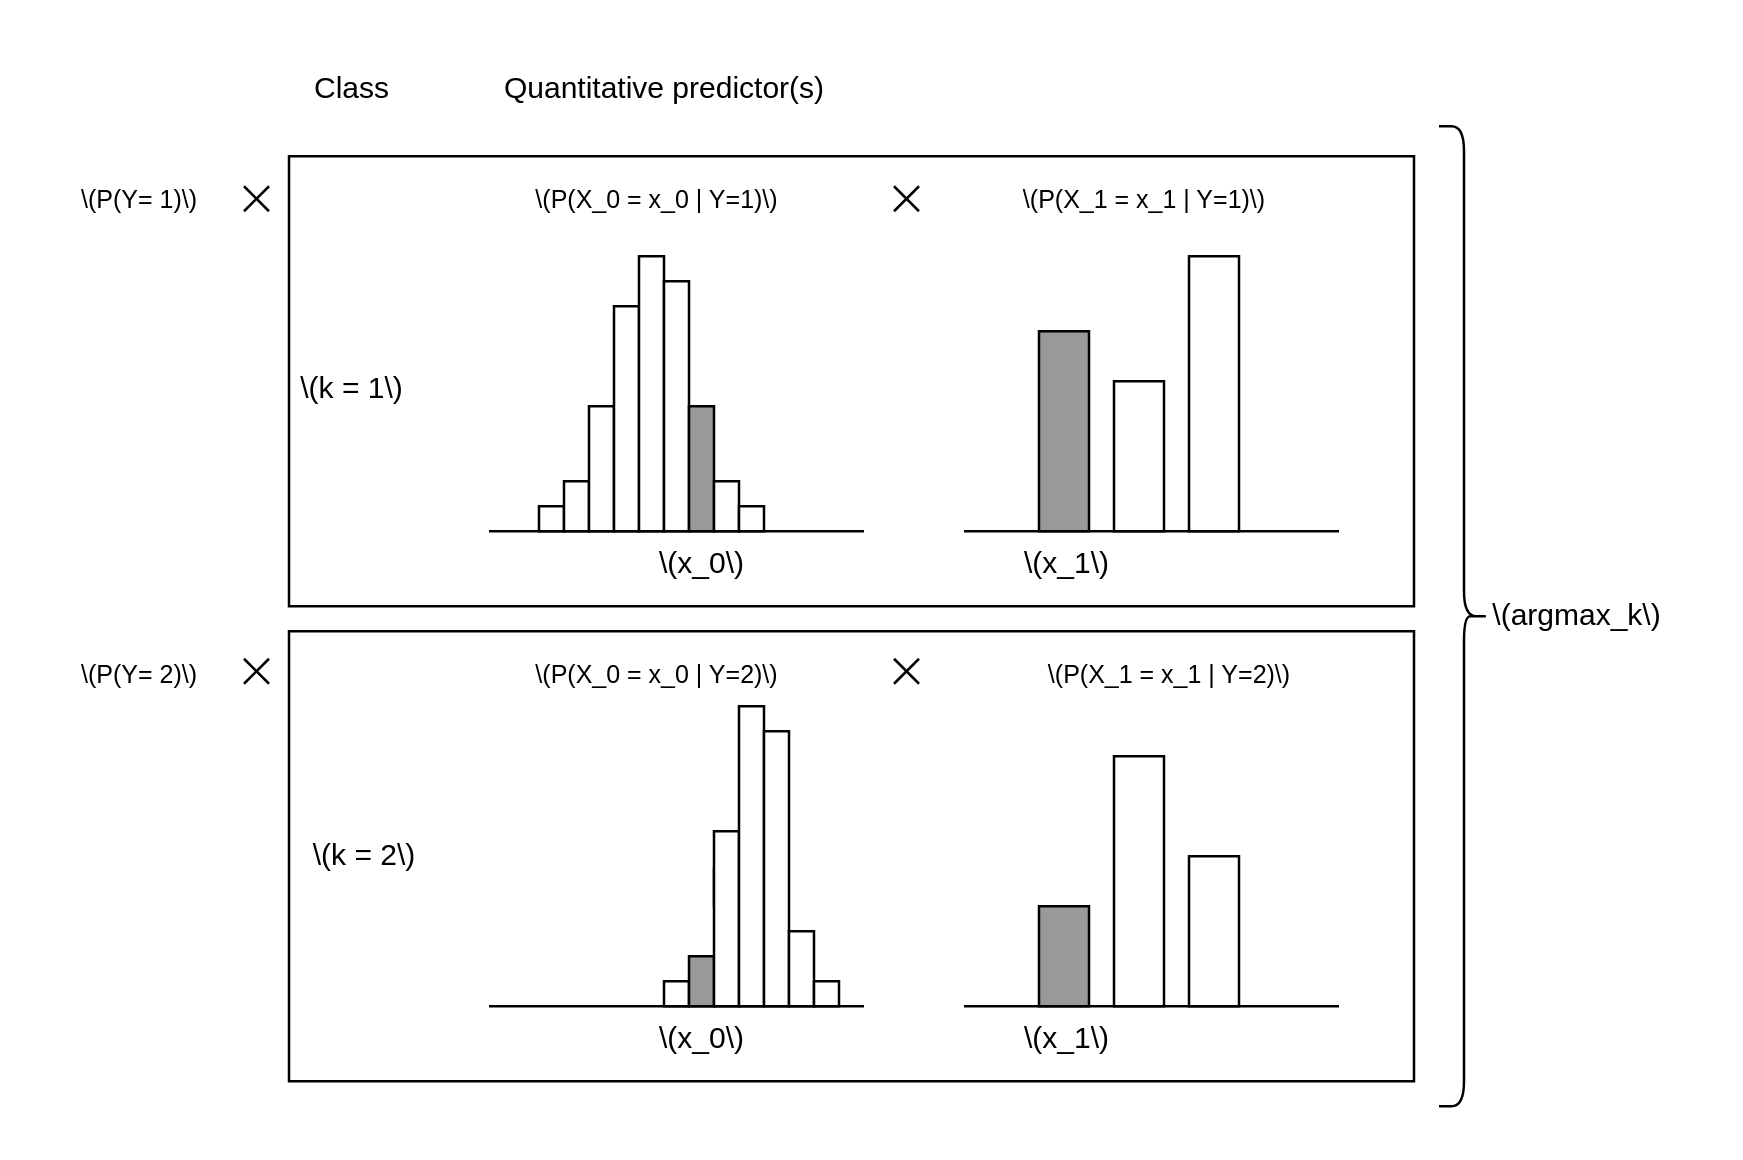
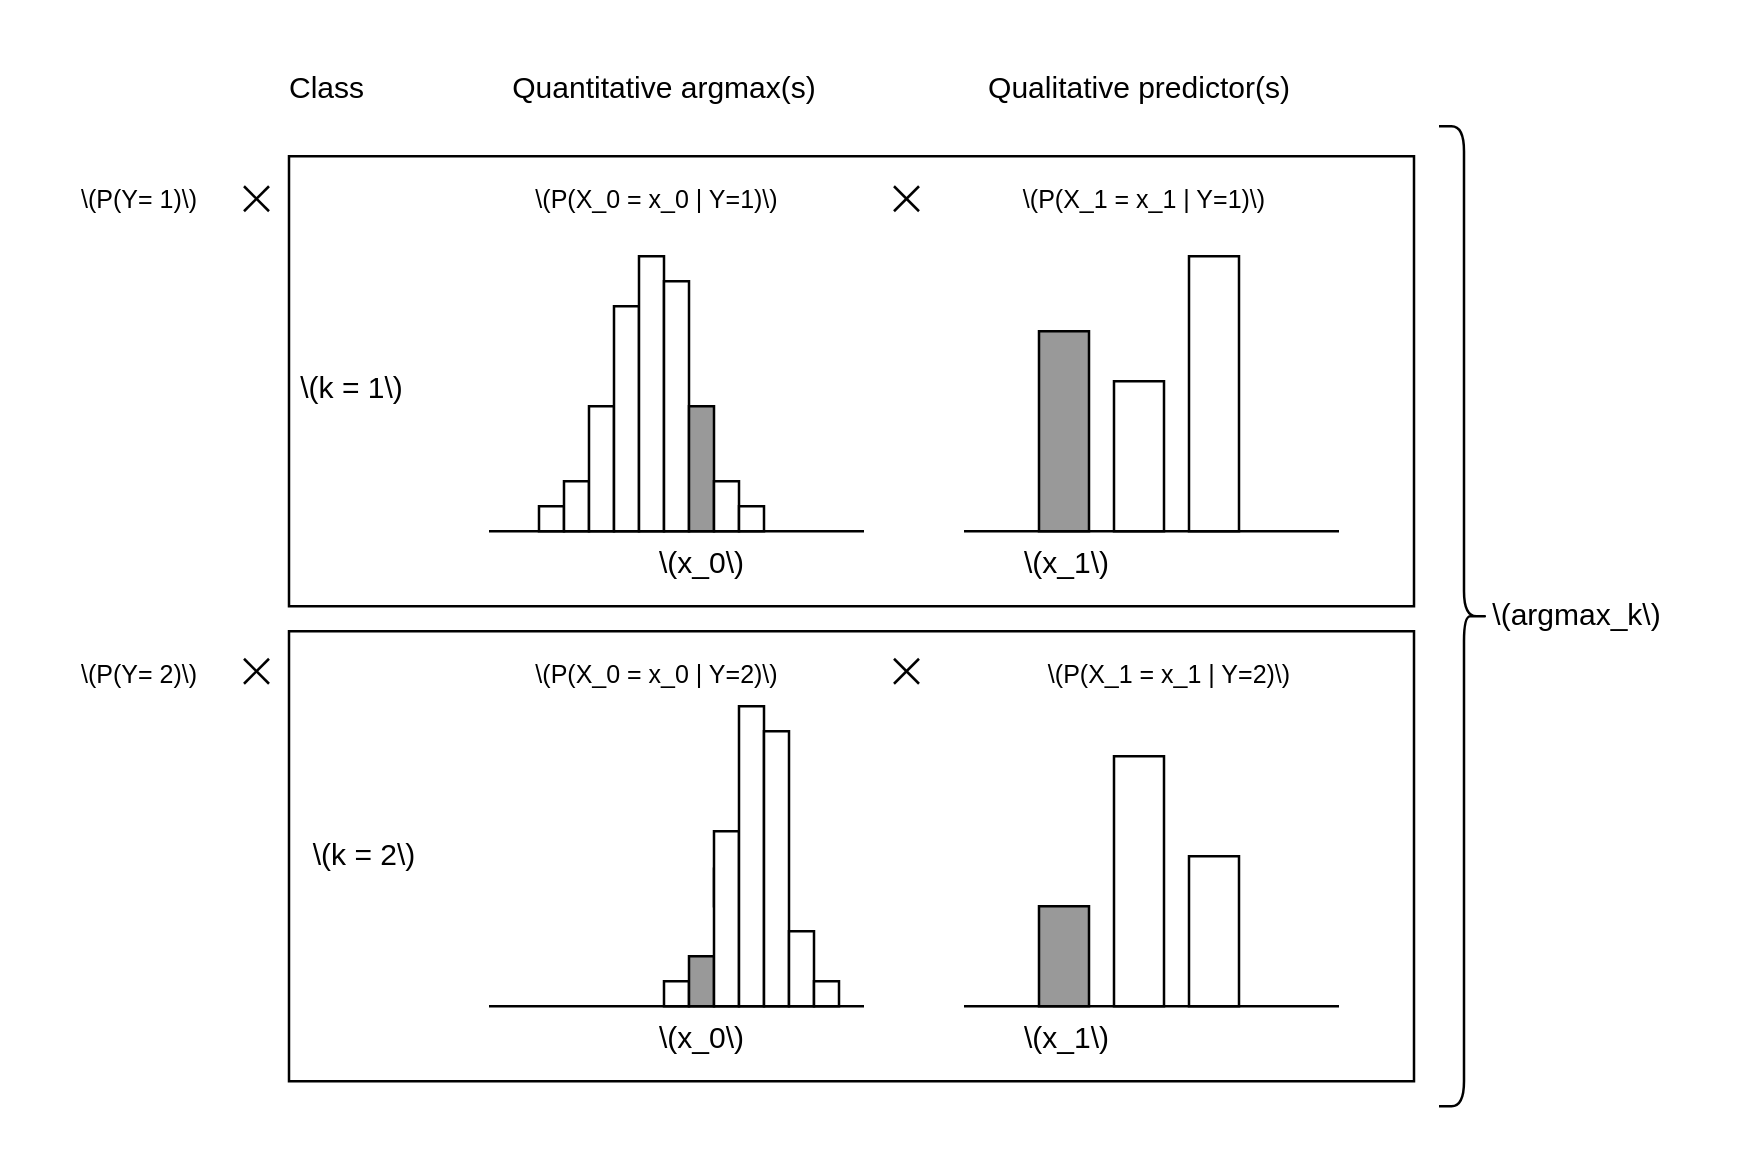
  <mxCell id="0" />
  <mxCell id="1" parent="0" />
  <mxCell id="2" value="" style="rounded=0;whiteSpace=wrap;html=1;" vertex="1" parent="1"><mxGeometry x="115" y="62" width="450" height="180" as="geometry" /></mxCell>
  <mxCell id="3" value="" style="rounded=0;whiteSpace=wrap;html=1;" vertex="1" parent="1"><mxGeometry x="115" y="252" width="450" height="180" as="geometry" /></mxCell>
  <mxCell id="4" value="" style="endArrow=none;html=1;rounded=0;" edge="1" parent="1"><mxGeometry width="50" height="50" relative="1" as="geometry"><mxPoint x="195" y="212" as="sourcePoint" /><mxPoint x="345" y="212" as="targetPoint" /></mxGeometry></mxCell>
  <mxCell id="5" value="" style="rounded=0;whiteSpace=wrap;html=1;" vertex="1" parent="1"><mxGeometry x="215" y="202" width="10" height="10" as="geometry" /></mxCell>
  <mxCell id="6" value="" style="rounded=0;whiteSpace=wrap;html=1;" vertex="1" parent="1"><mxGeometry x="225" y="192" width="10" height="20" as="geometry" /></mxCell>
  <mxCell id="7" value="" style="rounded=0;whiteSpace=wrap;html=1;" vertex="1" parent="1"><mxGeometry x="235" y="162" width="10" height="50" as="geometry" /></mxCell>
  <mxCell id="8" value="" style="rounded=0;whiteSpace=wrap;html=1;" vertex="1" parent="1"><mxGeometry x="245" y="122" width="10" height="90" as="geometry" /></mxCell>
  <mxCell id="9" value="" style="rounded=0;whiteSpace=wrap;html=1;" vertex="1" parent="1"><mxGeometry x="255" y="102" width="10" height="110" as="geometry" /></mxCell>
  <mxCell id="10" value="" style="rounded=0;whiteSpace=wrap;html=1;" vertex="1" parent="1"><mxGeometry x="265" y="112" width="10" height="100" as="geometry" /></mxCell>
  <mxCell id="11" value="" style="rounded=0;whiteSpace=wrap;html=1;fillColor=#999999;" vertex="1" parent="1"><mxGeometry x="275" y="162" width="10" height="50" as="geometry" /></mxCell>
  <mxCell id="12" value="" style="rounded=0;whiteSpace=wrap;html=1;" vertex="1" parent="1"><mxGeometry x="285" y="192" width="10" height="20" as="geometry" /></mxCell>
  <mxCell id="13" value="" style="rounded=0;whiteSpace=wrap;html=1;" vertex="1" parent="1"><mxGeometry x="295" y="202" width="10" height="10" as="geometry" /></mxCell>
  <mxCell id="14" value="" style="endArrow=none;html=1;rounded=0;" edge="1" parent="1"><mxGeometry width="50" height="50" relative="1" as="geometry"><mxPoint x="195" y="402" as="sourcePoint" /><mxPoint x="345" y="402" as="targetPoint" /></mxGeometry></mxCell>
  <mxCell id="15" value="" style="rounded=0;whiteSpace=wrap;html=1;" vertex="1" parent="1"><mxGeometry x="265" y="392" width="10" height="10" as="geometry" /></mxCell>
  <mxCell id="16" value="" style="edgeStyle=orthogonalEdgeStyle;rounded=0;orthogonalLoop=1;jettySize=auto;html=1;" edge="1" parent="1" source="17" target="20"><mxGeometry relative="1" as="geometry" /></mxCell>
  <mxCell id="17" value="" style="rounded=0;whiteSpace=wrap;html=1;fillColor=#999999;" vertex="1" parent="1"><mxGeometry x="275" y="382" width="10" height="20" as="geometry" /></mxCell>
  <mxCell id="18" value="" style="rounded=0;whiteSpace=wrap;html=1;" vertex="1" parent="1"><mxGeometry x="285" y="332" width="10" height="70" as="geometry" /></mxCell>
  <mxCell id="19" value="" style="rounded=0;whiteSpace=wrap;html=1;" vertex="1" parent="1"><mxGeometry x="295" y="282" width="10" height="120" as="geometry" /></mxCell>
  <mxCell id="20" value="" style="rounded=0;whiteSpace=wrap;html=1;" vertex="1" parent="1"><mxGeometry x="305" y="292" width="10" height="110" as="geometry" /></mxCell>
  <mxCell id="21" value="" style="rounded=0;whiteSpace=wrap;html=1;" vertex="1" parent="1"><mxGeometry x="315" y="372" width="10" height="30" as="geometry" /></mxCell>
  <mxCell id="22" value="" style="rounded=0;whiteSpace=wrap;html=1;" vertex="1" parent="1"><mxGeometry x="325" y="392" width="10" height="10" as="geometry" /></mxCell>
  <mxCell id="23" value="\(x_0\)" style="text;html=1;align=center;verticalAlign=middle;resizable=0;points=[];autosize=1;strokeColor=none;fillColor=none;" vertex="1" parent="1"><mxGeometry x="250" y="400" width="60" height="30" as="geometry" /></mxCell>
  <mxCell id="24" value="\(k = 1\)" style="text;html=1;align=center;verticalAlign=middle;resizable=0;points=[];autosize=1;strokeColor=none;fillColor=none;" vertex="1" parent="1"><mxGeometry x="110" y="140" width="60" height="30" as="geometry" /></mxCell>
  <mxCell id="25" value="\(k = 2\)" style="text;html=1;align=center;verticalAlign=middle;resizable=0;points=[];autosize=1;strokeColor=none;fillColor=none;" vertex="1" parent="1"><mxGeometry x="115" y="327" width="60" height="30" as="geometry" /></mxCell>
- <mxCell id="26" value="Class" style="text;html=1;align=center;verticalAlign=middle;resizable=0;points=[];autosize=1;strokeColor=none;fillColor=none;" vertex="1" parent="1"><mxGeometry x="115" y="20" width="50" height="30" as="geometry" /></mxCell>
- <mxCell id="27" value="Quantitative predictor(s)" style="text;html=1;align=center;verticalAlign=middle;resizable=0;points=[];autosize=1;strokeColor=none;fillColor=none;" vertex="1" parent="1"><mxGeometry x="190" y="20" width="150" height="30" as="geometry" /></mxCell>
+ <mxCell id="26" value="Class" style="text;html=1;align=center;verticalAlign=middle;resizable=0;points=[];autosize=1;strokeColor=none;fillColor=none;" vertex="1" parent="1"><mxGeometry x="105" y="20" width="50" height="30" as="geometry" /></mxCell>
+ <mxCell id="27" value="Quantitative argmax(s)" style="text;html=1;align=center;verticalAlign=middle;resizable=0;points=[];autosize=1;strokeColor=none;fillColor=none;" vertex="1" parent="1"><mxGeometry x="190" y="20" width="150" height="30" as="geometry" /></mxCell>
+ <mxCell id="28" value="Qualitative predictor(s)" style="text;html=1;align=center;verticalAlign=middle;resizable=0;points=[];autosize=1;strokeColor=none;fillColor=none;" vertex="1" parent="1"><mxGeometry x="385" y="20" width="140" height="30" as="geometry" /></mxCell>
  <mxCell id="29" value="" style="endArrow=none;html=1;rounded=0;" edge="1" parent="1"><mxGeometry width="50" height="50" relative="1" as="geometry"><mxPoint x="385" y="212" as="sourcePoint" /><mxPoint x="535" y="212" as="targetPoint" /></mxGeometry></mxCell>
  <mxCell id="30" value="" style="rounded=0;whiteSpace=wrap;html=1;fillColor=#999999;" vertex="1" parent="1"><mxGeometry x="415" y="132" width="20" height="80" as="geometry" /></mxCell>
  <mxCell id="31" value="" style="rounded=0;whiteSpace=wrap;html=1;" vertex="1" parent="1"><mxGeometry x="445" y="152" width="20" height="60" as="geometry" /></mxCell>
  <mxCell id="32" value="" style="rounded=0;whiteSpace=wrap;html=1;" vertex="1" parent="1"><mxGeometry x="475" y="102" width="20" height="110" as="geometry" /></mxCell>
  <mxCell id="33" value="" style="endArrow=none;html=1;rounded=0;" edge="1" parent="1"><mxGeometry width="50" height="50" relative="1" as="geometry"><mxPoint x="385" y="402" as="sourcePoint" /><mxPoint x="535" y="402" as="targetPoint" /></mxGeometry></mxCell>
  <mxCell id="34" value="" style="rounded=0;whiteSpace=wrap;html=1;fillColor=#999999;" vertex="1" parent="1"><mxGeometry x="415" y="362" width="20" height="40" as="geometry" /></mxCell>
  <mxCell id="35" value="" style="rounded=0;whiteSpace=wrap;html=1;" vertex="1" parent="1"><mxGeometry x="445" y="302" width="20" height="100" as="geometry" /></mxCell>
  <mxCell id="36" value="" style="rounded=0;whiteSpace=wrap;html=1;" vertex="1" parent="1"><mxGeometry x="475" y="342" width="20" height="60" as="geometry" /></mxCell>
  <mxCell id="37" value="\(x_1\)" style="text;html=1;align=center;verticalAlign=middle;resizable=0;points=[];autosize=1;strokeColor=none;fillColor=none;" vertex="1" parent="1"><mxGeometry x="396" y="400" width="60" height="30" as="geometry" /></mxCell>
  <mxCell id="38" value="\(P(X_0 = x_0 | Y=1)\)" style="text;html=1;align=center;verticalAlign=middle;resizable=0;points=[];autosize=1;strokeColor=none;fillColor=none;fontSize=10;" vertex="1" parent="1"><mxGeometry x="202" y="64" width="120" height="30" as="geometry" /></mxCell>
  <mxCell id="39" value="\(P(X_1 = x_1 | Y=1)\)" style="text;html=1;align=center;verticalAlign=middle;resizable=0;points=[];autosize=1;strokeColor=none;fillColor=none;fontSize=10;" vertex="1" parent="1"><mxGeometry x="397" y="64" width="120" height="30" as="geometry" /></mxCell>
  <mxCell id="40" value="\(P(X_0 = x_0 | Y=2)\)" style="text;html=1;align=center;verticalAlign=middle;resizable=0;points=[];autosize=1;strokeColor=none;fillColor=none;fontSize=10;" vertex="1" parent="1"><mxGeometry x="202" y="254" width="120" height="30" as="geometry" /></mxCell>
  <mxCell id="41" value="\(P(X_1 = x_1 | Y=2)\)" style="text;html=1;align=center;verticalAlign=middle;resizable=0;points=[];autosize=1;strokeColor=none;fillColor=none;fontSize=10;" vertex="1" parent="1"><mxGeometry x="407" y="254" width="120" height="30" as="geometry" /></mxCell>
  <mxCell id="42" value="" style="endArrow=none;html=1;rounded=0;" edge="1" parent="1"><mxGeometry width="50" height="50" relative="1" as="geometry"><mxPoint x="357" y="84" as="sourcePoint" /><mxPoint x="367" y="74" as="targetPoint" /></mxGeometry></mxCell>
  <mxCell id="43" value="" style="endArrow=none;html=1;rounded=0;" edge="1" parent="1"><mxGeometry width="50" height="50" relative="1" as="geometry"><mxPoint x="367" y="84" as="sourcePoint" /><mxPoint x="357" y="74" as="targetPoint" /></mxGeometry></mxCell>
  <mxCell id="44" value="" style="endArrow=none;html=1;rounded=0;" edge="1" parent="1"><mxGeometry width="50" height="50" relative="1" as="geometry"><mxPoint x="357" y="273" as="sourcePoint" /><mxPoint x="367" y="263" as="targetPoint" /></mxGeometry></mxCell>
  <mxCell id="45" value="" style="endArrow=none;html=1;rounded=0;" edge="1" parent="1"><mxGeometry width="50" height="50" relative="1" as="geometry"><mxPoint x="367" y="273" as="sourcePoint" /><mxPoint x="357" y="263" as="targetPoint" /></mxGeometry></mxCell>
  <mxCell id="46" value="\(x_0\)" style="text;html=1;align=center;verticalAlign=middle;resizable=0;points=[];autosize=1;strokeColor=none;fillColor=none;" vertex="1" parent="1"><mxGeometry x="250" y="210" width="60" height="30" as="geometry" /></mxCell>
  <mxCell id="47" value="\(x_1\)" style="text;html=1;align=center;verticalAlign=middle;resizable=0;points=[];autosize=1;strokeColor=none;fillColor=none;" vertex="1" parent="1"><mxGeometry x="396" y="210" width="60" height="30" as="geometry" /></mxCell>
  <mxCell id="48" value="\(P(Y= 1)\)" style="text;html=1;align=center;verticalAlign=middle;resizable=0;points=[];autosize=1;strokeColor=none;fillColor=none;fontSize=10;" vertex="1" parent="1"><mxGeometry x="20" y="64" width="70" height="30" as="geometry" /></mxCell>
  <mxCell id="49" value="\(P(Y= 2)\)" style="text;html=1;align=center;verticalAlign=middle;resizable=0;points=[];autosize=1;strokeColor=none;fillColor=none;fontSize=10;" vertex="1" parent="1"><mxGeometry x="20" y="254" width="70" height="30" as="geometry" /></mxCell>
  <mxCell id="50" value="" style="endArrow=none;html=1;rounded=0;" edge="1" parent="1"><mxGeometry width="50" height="50" relative="1" as="geometry"><mxPoint x="97" y="84" as="sourcePoint" /><mxPoint x="107" y="74" as="targetPoint" /></mxGeometry></mxCell>
  <mxCell id="51" value="" style="endArrow=none;html=1;rounded=0;" edge="1" parent="1"><mxGeometry width="50" height="50" relative="1" as="geometry"><mxPoint x="107" y="84" as="sourcePoint" /><mxPoint x="97" y="74" as="targetPoint" /></mxGeometry></mxCell>
  <mxCell id="52" value="" style="endArrow=none;html=1;rounded=0;" edge="1" parent="1"><mxGeometry width="50" height="50" relative="1" as="geometry"><mxPoint x="97" y="273" as="sourcePoint" /><mxPoint x="107" y="263" as="targetPoint" /></mxGeometry></mxCell>
  <mxCell id="53" value="" style="endArrow=none;html=1;rounded=0;" edge="1" parent="1"><mxGeometry width="50" height="50" relative="1" as="geometry"><mxPoint x="107" y="273" as="sourcePoint" /><mxPoint x="97" y="263" as="targetPoint" /></mxGeometry></mxCell>
  <mxCell id="54" value="" style="shape=curlyBracket;whiteSpace=wrap;html=1;rounded=1;flipH=1;labelPosition=right;verticalLabelPosition=middle;align=left;verticalAlign=middle;" vertex="1" parent="1"><mxGeometry x="575" y="50" width="20" height="392" as="geometry" /></mxCell>
  <mxCell id="55" value="\(argmax_k\)" style="text;html=1;align=center;verticalAlign=middle;resizable=0;points=[];autosize=1;strokeColor=none;fillColor=none;" vertex="1" parent="1"><mxGeometry x="585" y="231" width="90" height="30" as="geometry" /></mxCell>
